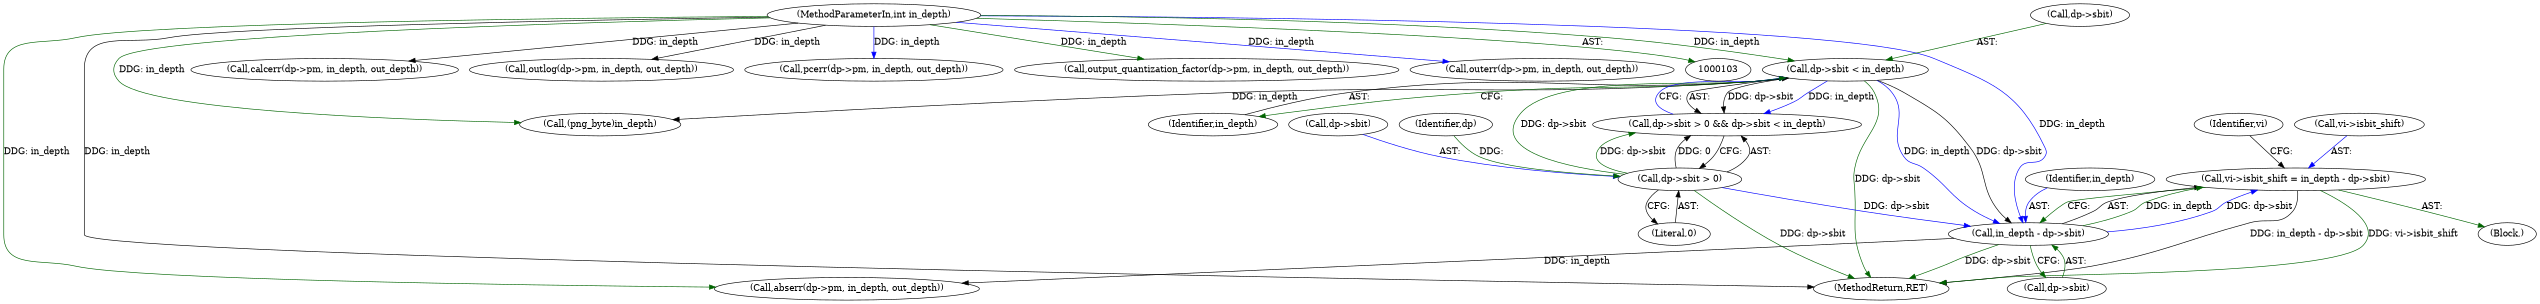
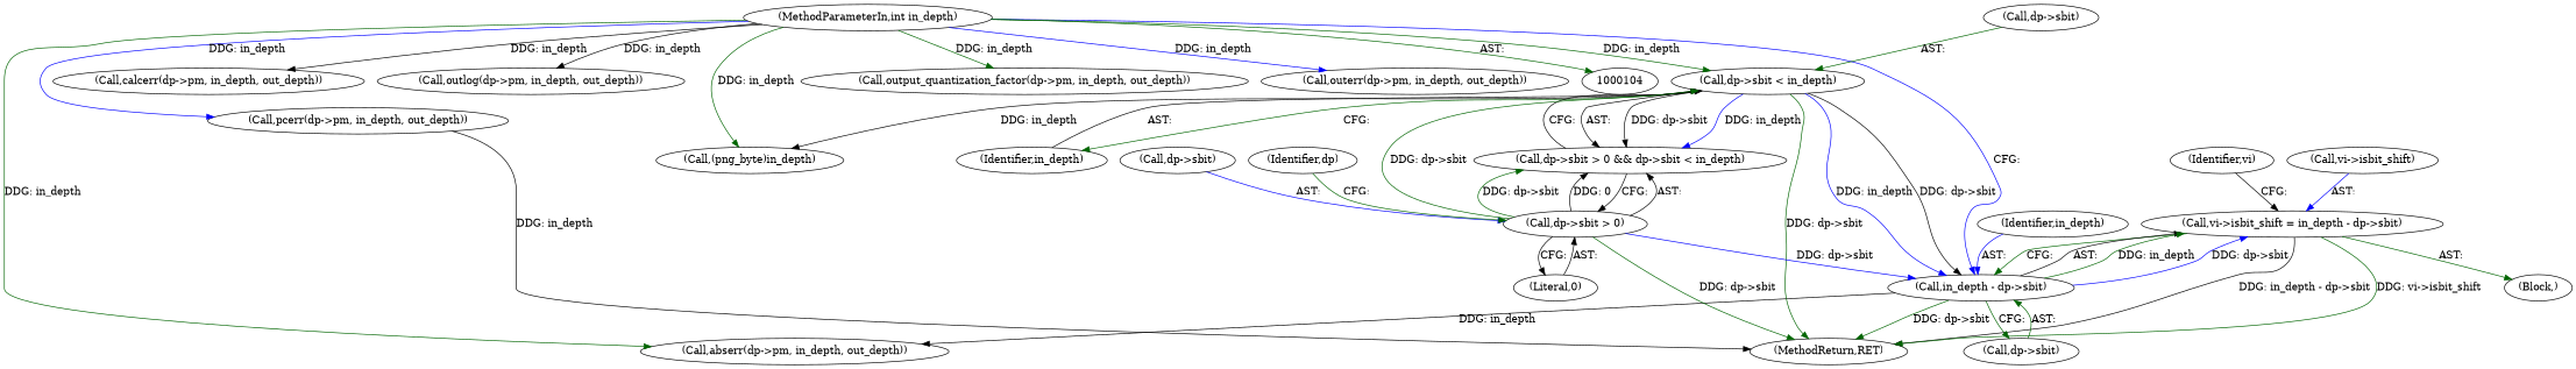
  digraph {
    edge [color=darkgreen]
    n1 [label="(Call,vi->isbit_shift = in_depth - dp->sbit)"]
    n2 [label="(Call,in_depth - dp->sbit)"]
    n3 [label="(Block,)"]
    n4 [label="(MethodReturn,RET)"]
    n5 [label="(Call,dp->sbit)"]
    n6 [label="(Call,abserr(dp->pm, in_depth, out_depth))"]
    n7 [label="(Call,dp->sbit < in_depth)"]
    n8 [label="(Call,(png_byte)in_depth)"]
    n9 [label="(Identifier,in_depth)"]
    n10 [label="(Call,dp->sbit > 0 && dp->sbit < in_depth)"]
    n11 [label="(Call,dp->sbit > 0)"]
    n12 [label="(Literal,0)"]
    n13 [label="(MethodParameterIn,int in_depth)"]
    n14 [label="(Call,calcerr(dp->pm, in_depth, out_depth))"]
    n15 [label="(Call,outlog(dp->pm, in_depth, out_depth))"]
    n16 [label="(Call,pcerr(dp->pm, in_depth, out_depth))"]
    n17 [label="(Call,output_quantization_factor(dp->pm, in_depth, out_depth))"]
    n18 [label="(Call,outerr(dp->pm, in_depth, out_depth))"]
-   1000103
+   1000103 [label=1000104]
    n20 [label="(Call,vi->isbit_shift)"]
    n21 [label="(Call,dp->sbit)"]
    n22 [label="(Identifier,in_depth)"]
    n23 [label="(Identifier,dp)"]
    n24 [label="(Identifier,vi)"]
    n25 [label="(Call,dp->sbit)"]
    n1 -> n2 [label="CFG: "]
    n1 -> n3 [label="AST: "]
    n1 -> n4 [color=black label="DDG: in_depth - dp->sbit"]
    n1 -> n4 [label="DDG: vi->isbit_shift"]
    n2 -> n1 [color=black label="AST: "]
    n2 -> n1 [label="DDG: in_depth"]
    n2 -> n1 [color=blue label="DDG: dp->sbit"]
    n2 -> n4 [label="DDG: dp->sbit"]
    n2 -> n5 [label="CFG: "]
    n2 -> n6 [color=black label="DDG: in_depth"]
    n5 -> n2 [label="AST: "]
    n7 -> n2 [color=blue label="DDG: in_depth"]
    n7 -> n2 [color=black label="DDG: dp->sbit"]
    n7 -> n4 [label="DDG: dp->sbit"]
    n7 -> n8 [color=black label="DDG: in_depth"]
    n7 -> n9 [label="CFG: "]
    n7 -> n10 [color=black label="AST: "]
    n7 -> n10 [color=black label="DDG: dp->sbit"]
    n7 -> n10 [color=blue label="DDG: in_depth"]
    n9 -> n7 [color=black label="AST: "]
-   n10 -> n7 [color=blue label="CFG: "]
+   n10 -> n7 [color=black label="CFG: "]
    n10 -> n11 [color=black label="CFG: "]
    n11 -> n2 [color=blue label="DDG: dp->sbit"]
    n11 -> n4 [label="DDG: dp->sbit"]
    n11 -> n7 [label="DDG: dp->sbit"]
    n11 -> n10 [color=black label="AST: "]
    n11 -> n10 [label="DDG: dp->sbit"]
    n11 -> n10 [color=black label="DDG: 0"]
    n11 -> n12 [color=black label="CFG: "]
    n12 -> n11 [color=black label="AST: "]
-   n13 -> n2 [color=blue label="DDG: in_depth"]
-   n13 -> n4 [color=black label="DDG: in_depth"]
+   n13 -> n2 [color=blue label="CFG: "]
+   n16 -> n4 [color=black label="DDG: in_depth"]
    n13 -> n6 [label="DDG: in_depth"]
    n13 -> n7 [label="DDG: in_depth"]
    n13 -> n8 [label="DDG: in_depth"]
    n13 -> n14 [color=black label="DDG: in_depth"]
    n13 -> n15 [color=black label="DDG: in_depth"]
    n13 -> n16 [color=blue label="DDG: in_depth"]
    n13 -> n17 [label="DDG: in_depth"]
    n13 -> n18 [color=blue label="DDG: in_depth"]
    n13 -> 1000103 [label="AST: "]
    n20 -> n1 [color=blue label="AST: "]
    n21 -> n11 [color=blue label="AST: "]
    n22 -> n2 [color=blue label="AST: "]
-   n23 -> n11 [label="DDG: "]
+   n23 -> n11 [label="CFG: "]
    n24 -> n1 [color=black label="CFG: "]
    n25 -> n7 [label="AST: "]
  }
